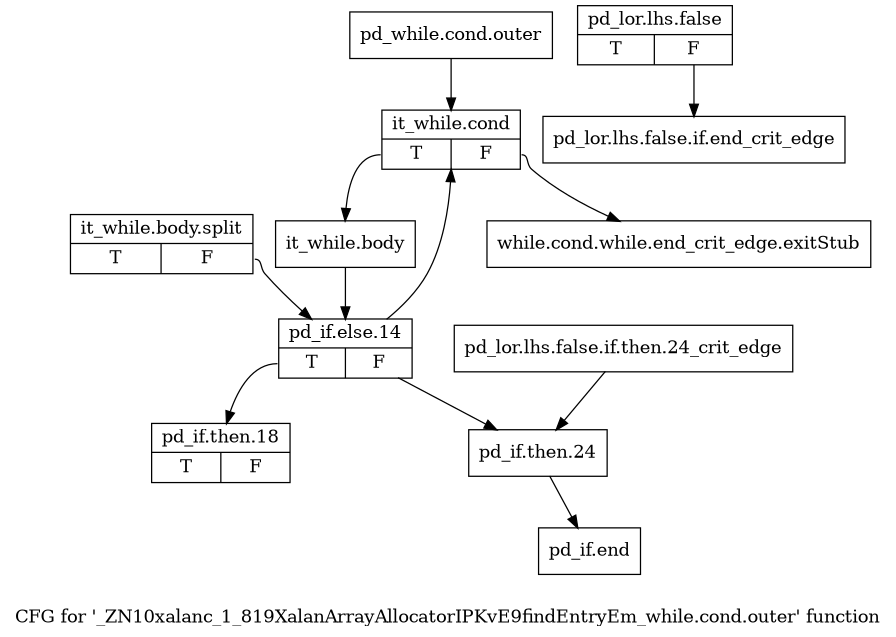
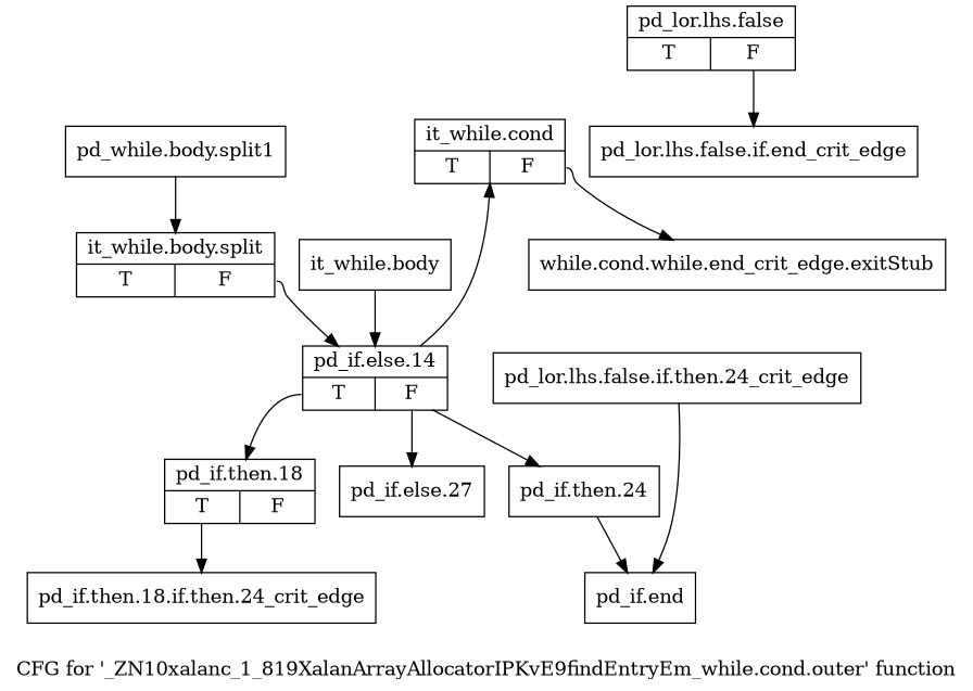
  digraph {
    label="CFG for '_ZN10xalanc_1_819XalanArrayAllocatorIPKvE9findEntryEm_while.cond.outer' function"
    node [shape=record]
-   n1 [label="{pd_while.cond.outer}"]
    n2 [label="{it_while.cond|{<s0>T|<s1>F}}"]
    n3 [label="{while.cond.while.end_crit_edge.exitStub}"]
    n4 [label="{it_while.body}"]
    n5 [label="{pd_if.else.14|{<s0>T|<s1>F}}"]
+   n6 [label="{pd_while.body.split1}"]
    n7 [label="{it_while.body.split|{<s0>T|<s1>F}}"]
    n8 [label="{pd_if.then.18|{<s0>T|<s1>F}}"]
+   n9 [label="{pd_if.else.27}"]
    n10 [label="{pd_if.then.24}"]
+   n11 [label="{pd_if.then.18.if.then.24_crit_edge}"]
    n12 [label="{pd_lor.lhs.false|{<s0>T|<s1>F}}"]
    n13 [label="{pd_lor.lhs.false.if.end_crit_edge}"]
    n14 [label="{pd_if.end}"]
    n15 [label="{pd_lor.lhs.false.if.then.24_crit_edge}"]
-   n1 -> n2
    n2 -> n3 [tailport=s1]
-   n2 -> n4 [tailport=s0]
    n4 -> n5
    n5 -> n2
    n5 -> n8 [tailport=s0]
+   n5 -> n9 [tailport=s1]
    n5 -> n10
+   n6 -> n7
    n7 -> n5 [tailport=s1]
+   n8 -> n11 [tailport=s0]
    n10 -> n14
    n12 -> n13 [tailport=s1]
-   n15 -> n10
+   n15 -> n14
  }
